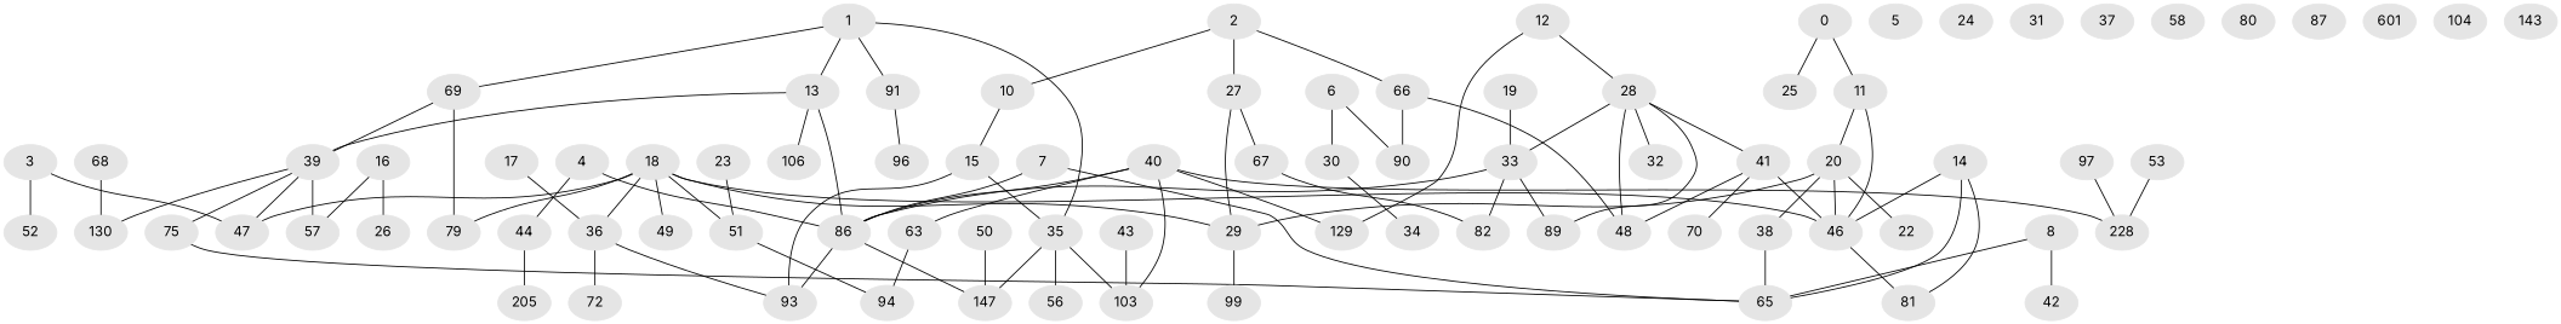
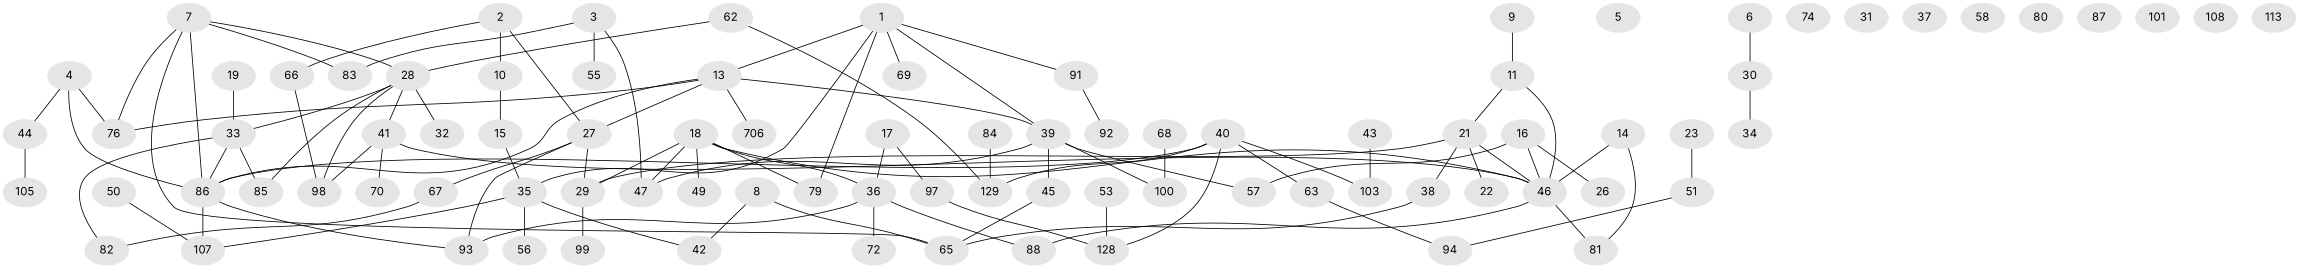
  graph {
    fontname=Inter
    node [color=gray90 fontname=Inter style=filled]
    edge [fontname=Inter]
    13 [super="+21"]
    39 [super="+78"]
    27 [super="+117"]
+   76 [super="+95"]
    86
-   106
+   106 [label=706]
    1
    35 [super="+75"]
    69
    79
    91
    42
    56
-   107 [label=147]
+   107
    47 [super="+61"]
    57
-   45 [label=75]
-   100 [label=130]
-   92 [label=96]
+   45
+   100
+   92
    2
    10
    66
    15
    29
    67
    93
-   90 [super="+115"]
-   98 [super="+124" label=48]
+   98 [super="+124"]
    3
-   52
+   52 [label=55]
+   83
    4
    44
-   105 [label=205]
+   105
    5
    30 [super="+60"]
    34
    6
    7 [super="+59"]
    28 [super="+62"]
    65 [super="+110+71"]
-   89
+   89 [label=85]
    33
    32
    41 [super="+85"]
    8 [super="+120+111"]
-   9 [label=0]
+   9
    11
-   25
-   20 [super="+109"]
+   20 [super="+109" label=21]
    46 [super="+64"]
    22
    38 [super="+48"]
    81
-   12
+   88
+   12 [label=62]
    129
    14
    16 [super="+96"]
    26
    17 [super="+121"]
    36 [super="+112+108"]
    97
    72
-   128 [label=228]
+   128
    18 [super="+114+102"]
    49
    51 [super="+54"]
    99
    94
    19
    82 [super="+127"]
    23
-   24
+   24 [label=74]
    70
    31
    37
    40 [super="+55"]
    63 [super="+77"]
    103 [super="+131"]
    43
    50
    53
    58
    68
    80
+   84
    87
-   101 [label=601]
-   104
-   113 [label=143]
+   101
+   104 [label=108]
+   113
    13 -- 39
+   13 -- 27
+   13 -- 76
    13 -- 86
    13 -- 106
    39 -- 47
    39 -- 57 [weight=2]
    39 -- 45
    39 -- 100
    27 -- 29
    27 -- 67
-   15 -- 93
+   27 -- 93
    86 -- 107
    86 -- 93
    1 -- 13
-   69 -- 39
+   1 -- 39
    1 -- 35
    1 -- 69
-   69 -- 79
+   1 -- 79
    1 -- 91
-   35 -- 103
+   35 -- 42
    35 -- 56
    35 -- 107
    91 -- 92
    45 -- 65
    2 -- 27
    2 -- 10
    2 -- 66
    10 -- 15
-   66 -- 90
    66 -- 98
    15 -- 35
    29 -- 99
    67 -- 82
    3 -- 47
    3 -- 52
+   3 -- 83
+   4 -- 76
    4 -- 86
    4 -- 44
    44 -- 105
    30 -- 34
-   6 -- 90
    6 -- 30
+   7 -- 76
    7 -- 86
+   7 -- 83
+   7 -- 28
    7 -- 65
    28 -- 98
    28 -- 89
    28 -- 33
    28 -- 32
    28 -- 41
    33 -- 86
    33 -- 89
    33 -- 82
    41 -- 98
    41 -- 46
    41 -- 70
    8 -- 42
    8 -- 65
    9 -- 11
-   9 -- 25
    11 -- 20
    11 -- 46
    20 -- 29
    20 -- 46
    20 -- 22
    20 -- 38
    46 -- 81
+   46 -- 88
    38 -- 65
    12 -- 28
    12 -- 129
-   14 -- 65
    14 -- 46
    14 -- 81
    16 -- 57
+   16 -- 46
    16 -- 26
    17 -- 36
+   17 -- 97
    36 -- 93
+   36 -- 88
    36 -- 72
    97 -- 128
    18 -- 79
    18 -- 47
    18 -- 29
    18 -- 46
    18 -- 36
    18 -- 49
-   18 -- 51
    51 -- 94
    19 -- 33
    23 -- 51
    40 -- 86
    40 -- 129
    40 -- 128
    40 -- 63
    40 -- 103
    63 -- 94
    43 -- 103
    50 -- 107
    53 -- 128
    68 -- 100
+   84 -- 129
  }
